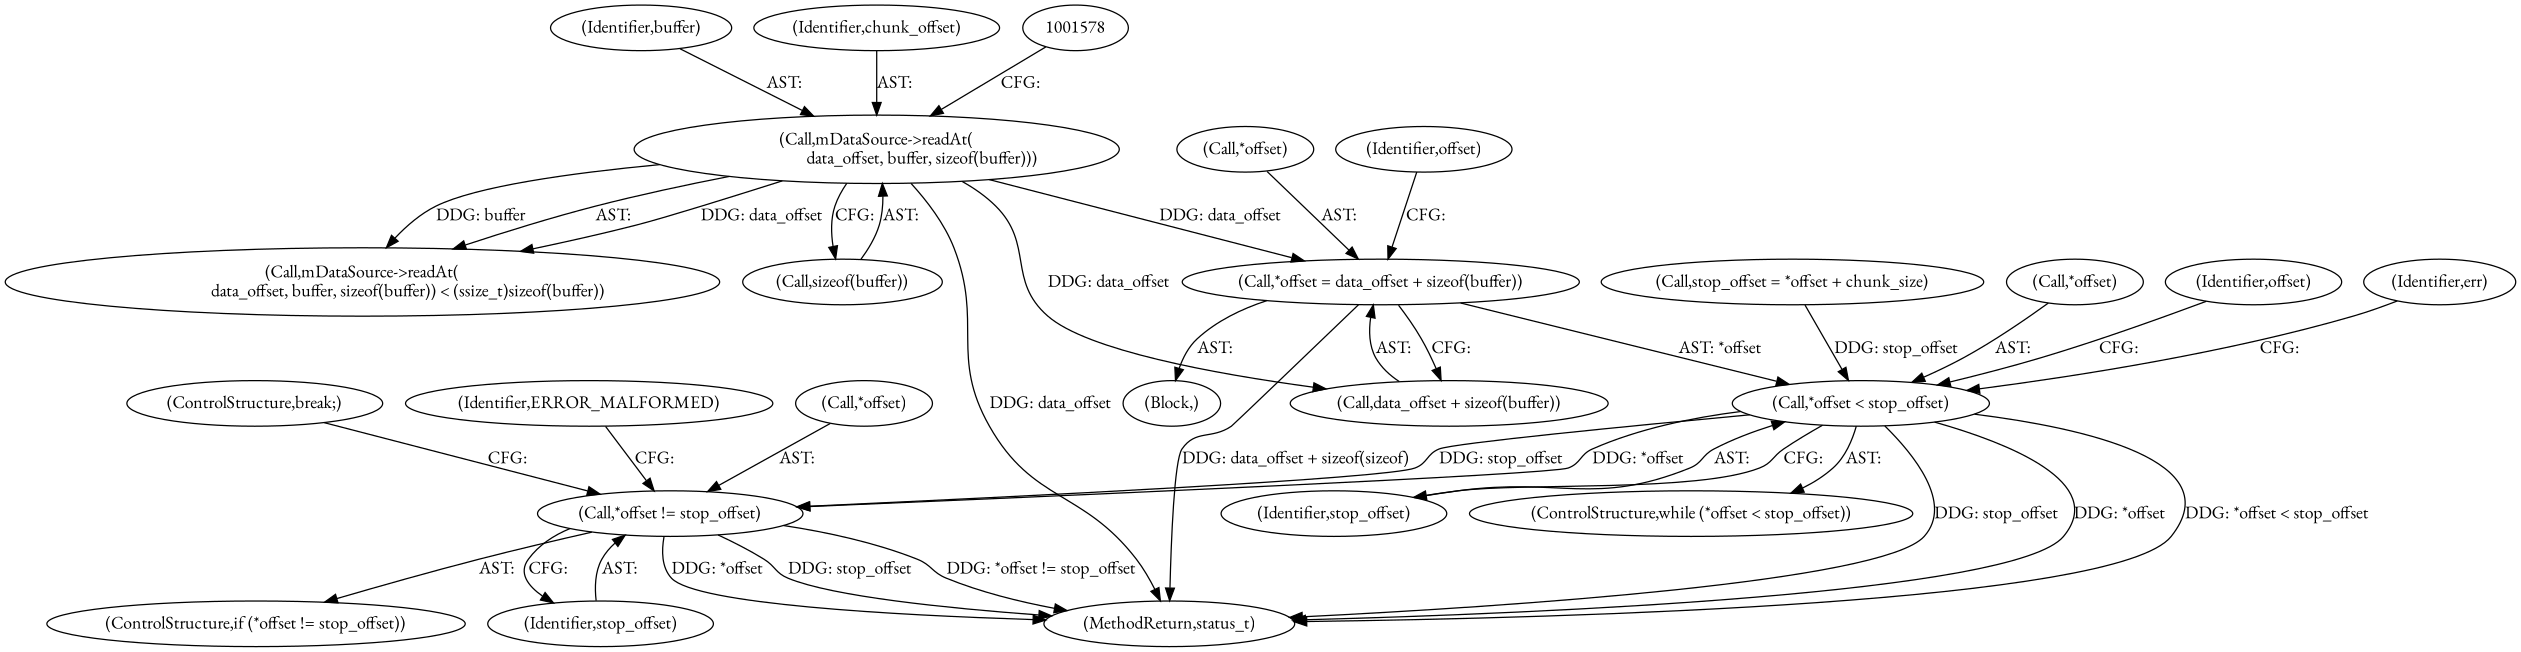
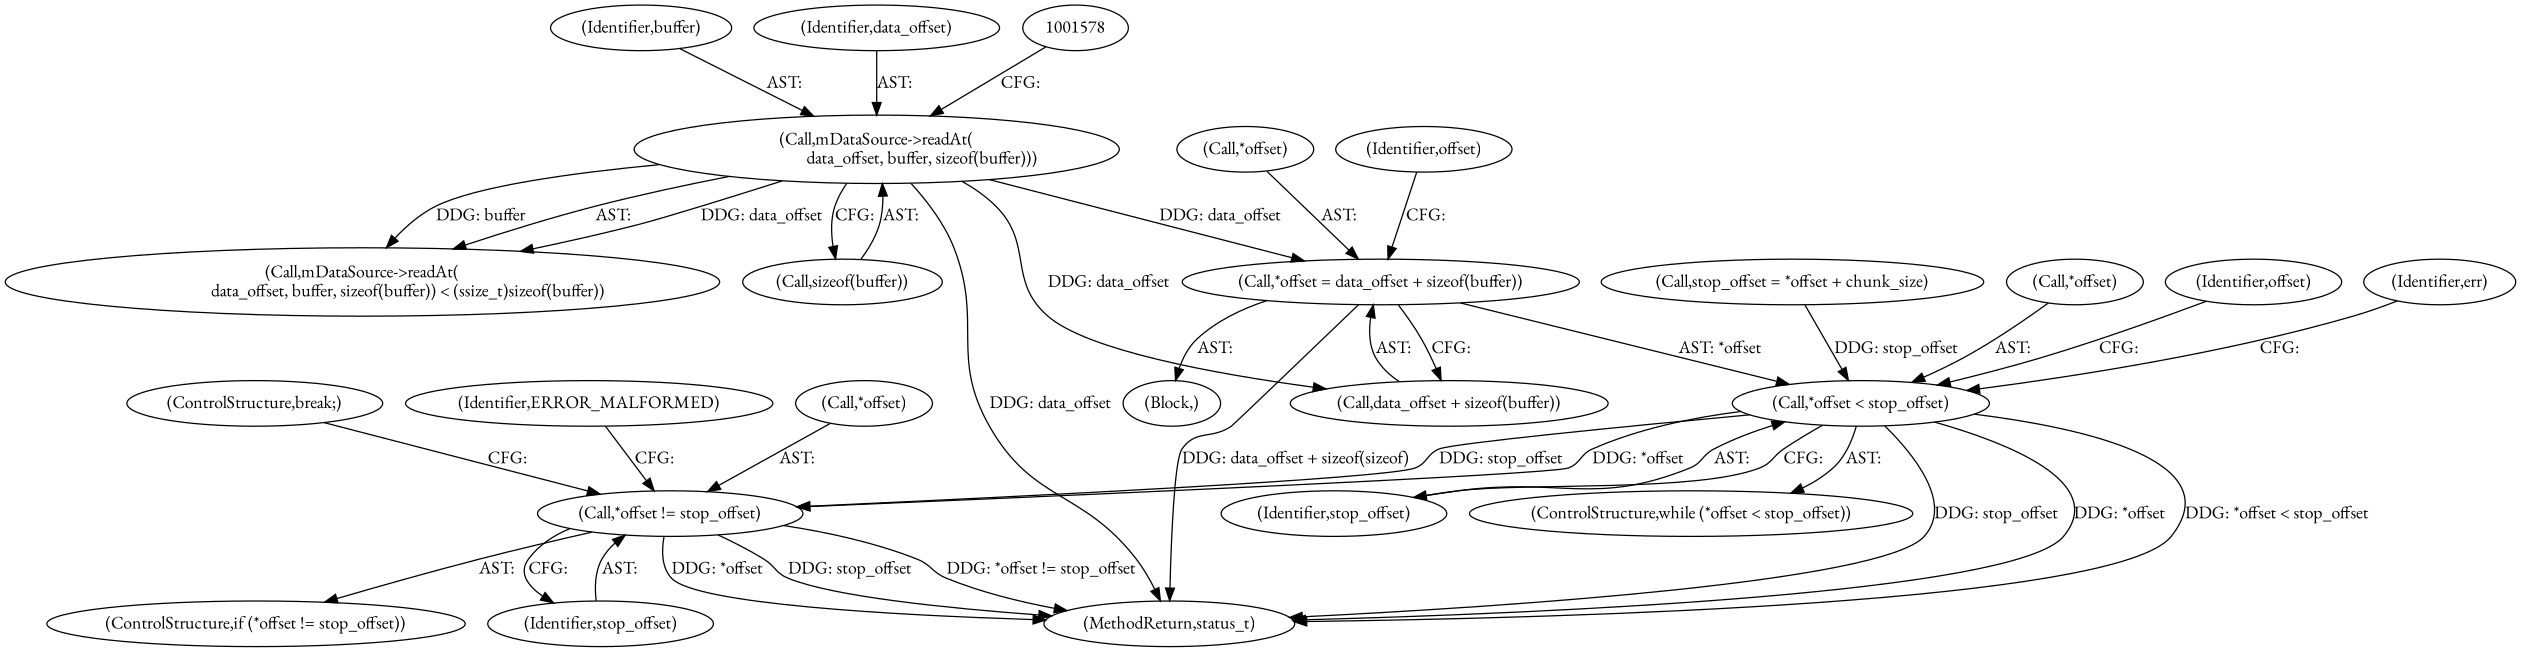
  digraph {
    fontname="EB Garamond"
    node [fontname="EB Garamond"]
    edge [fontname="EB Garamond"]
    n1 [label="(Call,*offset = data_offset + sizeof(buffer))"]
    n2 [label="(Call,*offset < stop_offset)"]
    n3 [label="(Block,)"]
    n4 [label="(MethodReturn,status_t)"]
    n5 [label="(Call,data_offset + sizeof(buffer))"]
    n6 [label="(Call,*offset != stop_offset)"]
    n7 [label="(Identifier,stop_offset)"]
    n8 [label="(ControlStructure,while (*offset < stop_offset))"]
    n9 [label="(Call,mDataSource->readAt(\n                        data_offset, buffer, sizeof(buffer)))"]
    n10 [label="(Call,mDataSource->readAt(\n                        data_offset, buffer, sizeof(buffer)) < (ssize_t)sizeof(buffer))"]
    n11 [label="(Call,sizeof(buffer))"]
    n12 [label="(ControlStructure,if (*offset != stop_offset))"]
    n13 [label="(Identifier,stop_offset)"]
    n14 [label="(Identifier,err)"]
    n15 [label="(Identifier,buffer)"]
    n16 [label="(Call,*offset)"]
-   n17 [label="(Identifier,chunk_offset)"]
+   n17 [label="(Identifier,data_offset)"]
    n18 [label="(Identifier,ERROR_MALFORMED)"]
    n19 [label="(Call,*offset)"]
    n20 [label="(Call,stop_offset = *offset + chunk_size)"]
    n21 [label="(Identifier,offset)"]
    n22 [label="(ControlStructure,break;)"]
    n23 [label="(Call,*offset)"]
    n24 [label="(Identifier,offset)"]
    1001578
    n1 -> n2 [label="AST: *offset"]
    n1 -> n3 [label="AST: "]
    n1 -> n4 [label="DDG: data_offset + sizeof(sizeof)"]
    n1 -> n5 [label="CFG: "]
    n2 -> n4 [label="DDG: stop_offset"]
    n2 -> n4 [label="DDG: *offset"]
    n2 -> n4 [label="DDG: *offset < stop_offset"]
    n2 -> n6 [label="DDG: *offset"]
    n2 -> n6 [label="DDG: stop_offset"]
    n2 -> n7 [label="CFG: "]
    n2 -> n8 [label="AST: "]
    n5 -> n1 [label="AST: "]
    n6 -> n4 [label="DDG: *offset != stop_offset"]
    n6 -> n4 [label="DDG: *offset"]
    n6 -> n4 [label="DDG: stop_offset"]
    n6 -> n12 [label="AST: "]
    n6 -> n13 [label="CFG: "]
    n7 -> n2 [label="AST: "]
    n9 -> n1 [label="DDG: data_offset"]
    n9 -> n4 [label="DDG: data_offset"]
    n9 -> n5 [label="DDG: data_offset"]
    n9 -> n10 [label="AST: "]
    n9 -> n10 [label="DDG: data_offset"]
    n9 -> n10 [label="DDG: buffer"]
    n9 -> n11 [label="CFG: "]
    n11 -> n9 [label="AST: "]
    n13 -> n6 [label="AST: "]
    n14 -> n2 [label="CFG: "]
    n15 -> n9 [label="AST: "]
    n16 -> n1 [label="AST: "]
    n17 -> n9 [label="AST: "]
    n18 -> n6 [label="CFG: "]
    n19 -> n6 [label="AST: "]
    n20 -> n2 [label="DDG: stop_offset"]
    n21 -> n1 [label="CFG: "]
    n22 -> n6 [label="CFG: "]
    n23 -> n2 [label="AST: "]
    n24 -> n2 [label="CFG: "]
    1001578 -> n9 [label="CFG: "]
  }
